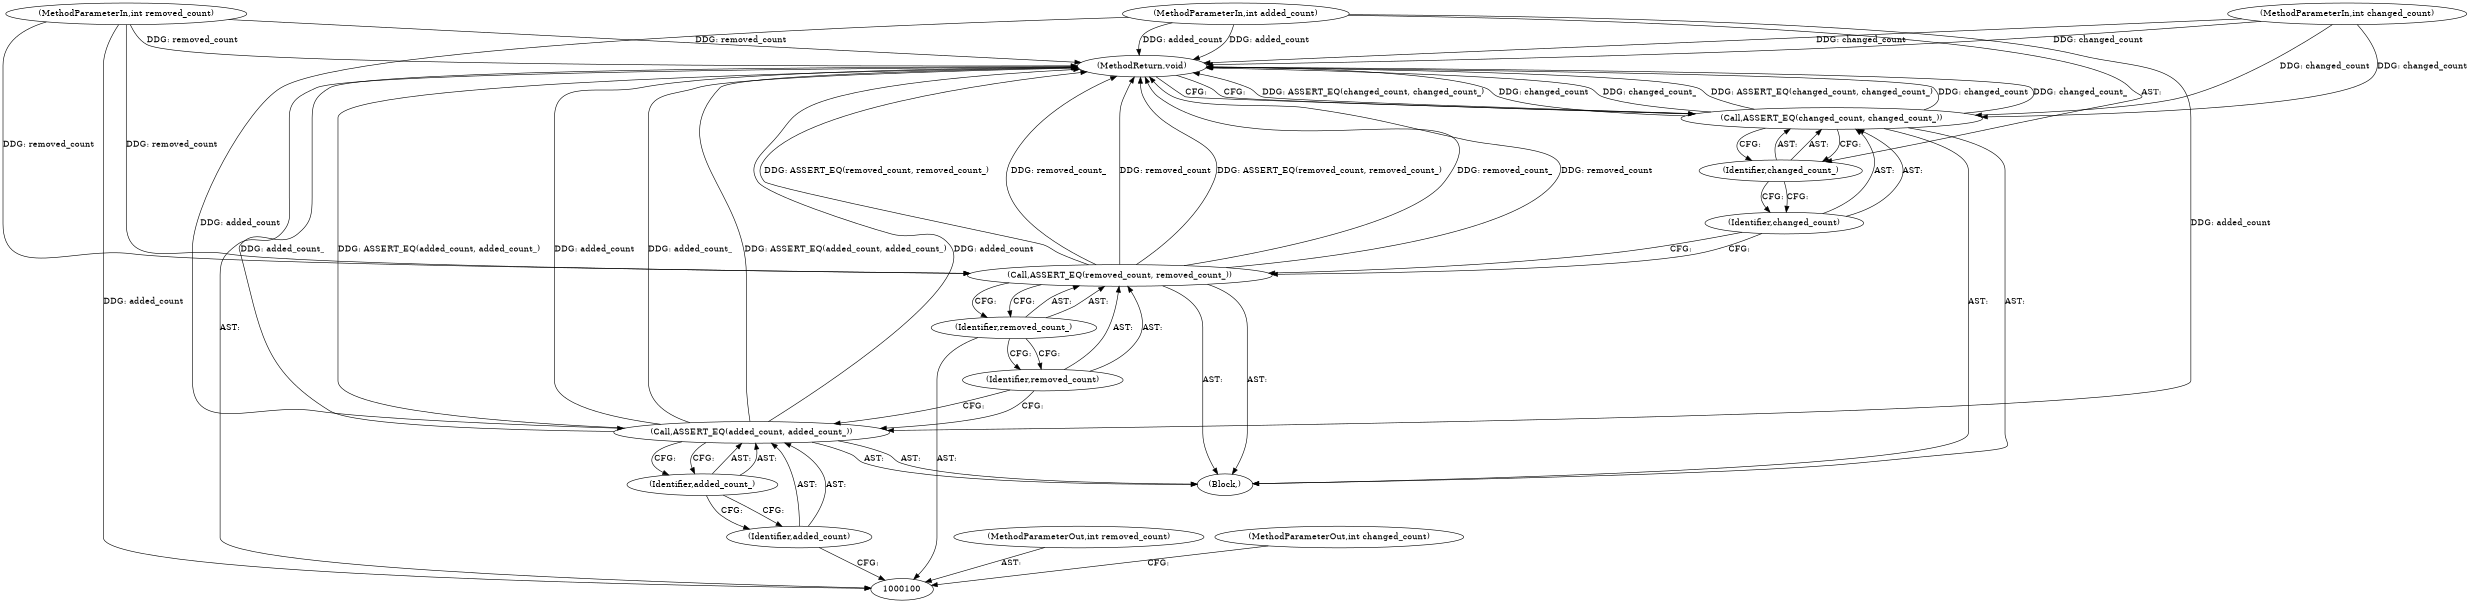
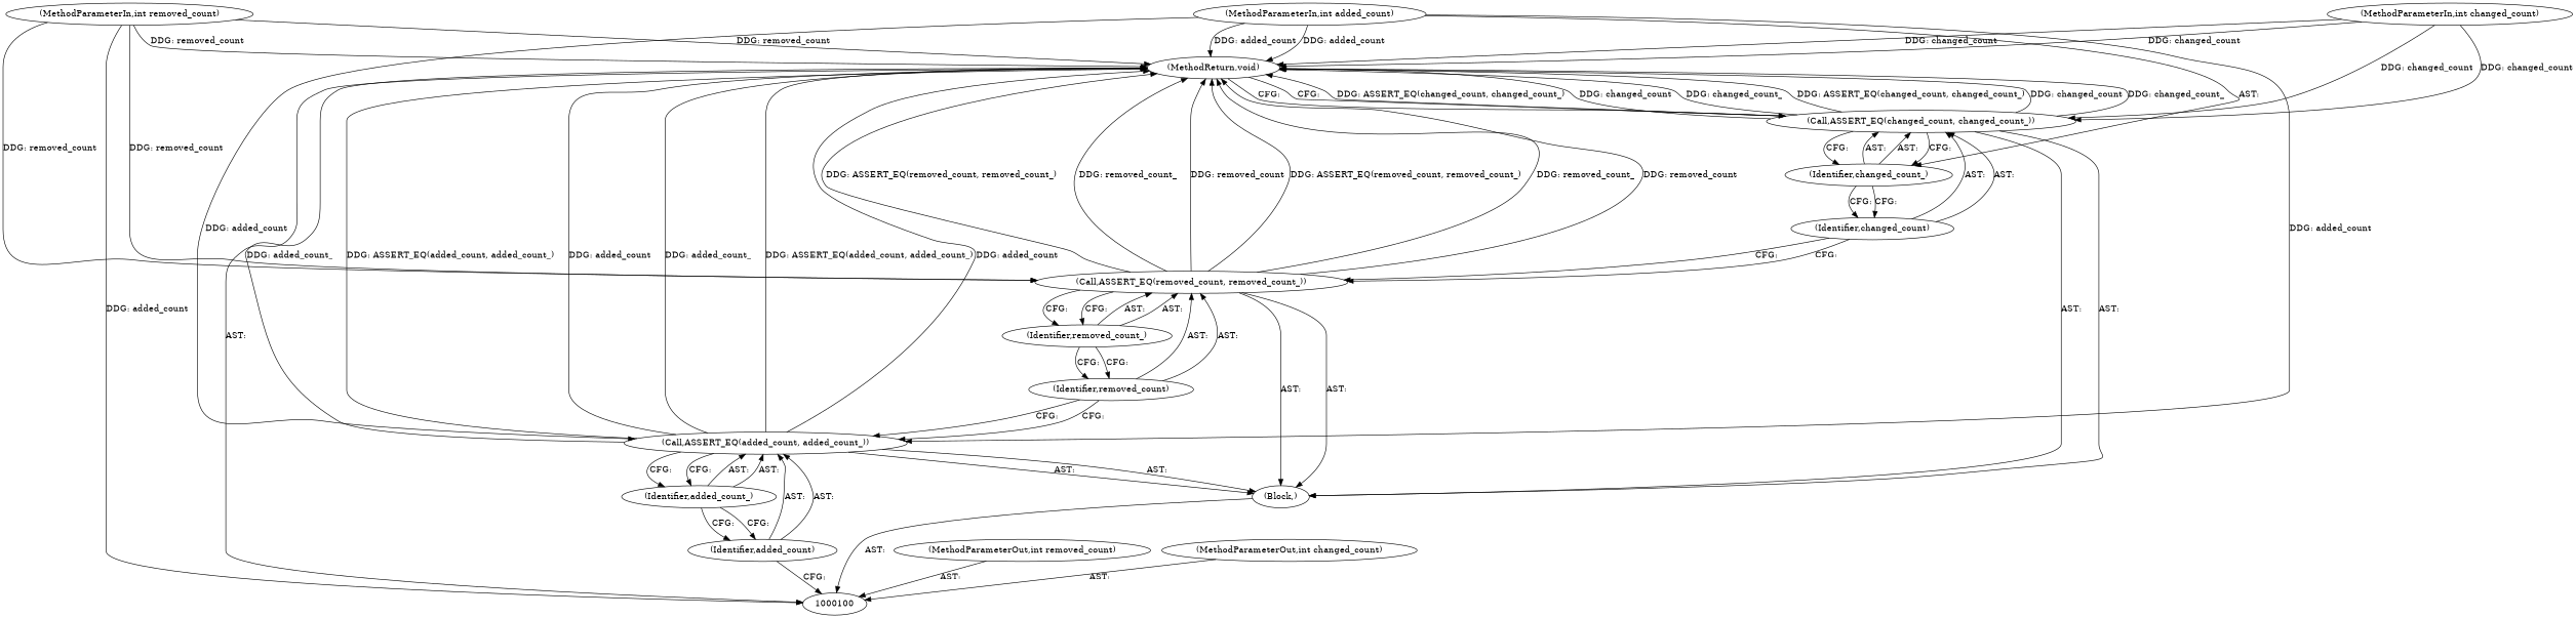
  digraph {
    n1 [label="(MethodReturn,void)"]
    n2 [label="(Call,ASSERT_EQ(changed_count, changed_count_))"]
    1000100
    n4 [label="(Block,)"]
    n5 [label="(Identifier,changed_count_)"]
    n6 [label="(MethodParameterIn,int added_count)"]
    n7 [label="(Call,ASSERT_EQ(added_count, added_count_))"]
    n8 [label="(Identifier,added_count_)"]
    n9 [label="(MethodParameterIn,int removed_count)"]
    n10 [label="(Call,ASSERT_EQ(removed_count, removed_count_))"]
    n11 [label="(Identifier,removed_count_)"]
    n12 [label="(MethodParameterOut,int removed_count)"]
    n13 [label="(MethodParameterIn,int changed_count)"]
    n14 [label="(MethodParameterOut,int changed_count)"]
    n15 [label="(Identifier,added_count)"]
    n16 [label="(Identifier,removed_count)"]
    n17 [label="(Identifier,changed_count)"]
    n1 -> n2 [label="CFG: "]
    n1 -> n2 [label="CFG: "]
    n1 -> 1000100 [label="AST: "]
    n2 -> n1 [label="DDG: ASSERT_EQ(changed_count, changed_count_)"]
    n2 -> n1 [label="DDG: changed_count"]
    n2 -> n1 [label="DDG: changed_count_"]
    n2 -> n1 [label="DDG: ASSERT_EQ(changed_count, changed_count_)"]
    n2 -> n1 [label="DDG: changed_count"]
    n2 -> n1 [label="DDG: changed_count_"]
    n2 -> n4 [label="AST: "]
    n2 -> n4 [label="AST: "]
    n2 -> n5 [label="CFG: "]
    n2 -> n5 [label="CFG: "]
-   n11 -> 1000100 [label="AST: "]
+   n4 -> 1000100 [label="AST: "]
    n5 -> n2 [label="AST: "]
    n5 -> n2 [label="AST: "]
    n5 -> n17 [label="CFG: "]
    n5 -> n17 [label="CFG: "]
    n6 -> n1 [label="DDG: added_count"]
    n6 -> n1 [label="DDG: added_count"]
    n6 -> n5 [label="AST: "]
    n6 -> n7 [label="DDG: added_count"]
    n6 -> n7 [label="DDG: added_count"]
    n7 -> n1 [label="DDG: added_count_"]
    n7 -> n1 [label="DDG: ASSERT_EQ(added_count, added_count_)"]
    n7 -> n1 [label="DDG: added_count"]
    n7 -> n1 [label="DDG: added_count_"]
    n7 -> n1 [label="DDG: ASSERT_EQ(added_count, added_count_)"]
    n7 -> n1 [label="DDG: added_count"]
    n7 -> n4 [label="AST: "]
    n7 -> n4 [label="AST: "]
    n7 -> n8 [label="CFG: "]
    n7 -> n8 [label="CFG: "]
    n8 -> n7 [label="AST: "]
    n8 -> n7 [label="AST: "]
    n8 -> n15 [label="CFG: "]
    n8 -> n15 [label="CFG: "]
    n9 -> n1 [label="DDG: removed_count"]
    n9 -> n1 [label="DDG: removed_count"]
    n9 -> 1000100 [label="DDG: added_count"]
    n9 -> n10 [label="DDG: removed_count"]
    n9 -> n10 [label="DDG: removed_count"]
    n10 -> n1 [label="DDG: ASSERT_EQ(removed_count, removed_count_)"]
    n10 -> n1 [label="DDG: removed_count_"]
    n10 -> n1 [label="DDG: removed_count"]
    n10 -> n1 [label="DDG: ASSERT_EQ(removed_count, removed_count_)"]
    n10 -> n1 [label="DDG: removed_count_"]
    n10 -> n1 [label="DDG: removed_count"]
    n10 -> n4 [label="AST: "]
    n10 -> n4 [label="AST: "]
    n10 -> n11 [label="CFG: "]
    n10 -> n11 [label="CFG: "]
    n11 -> n10 [label="AST: "]
    n11 -> n10 [label="AST: "]
    n11 -> n16 [label="CFG: "]
    n11 -> n16 [label="CFG: "]
    n12 -> 1000100 [label="AST: "]
    n13 -> n1 [label="DDG: changed_count"]
    n13 -> n1 [label="DDG: changed_count"]
    n13 -> n2 [label="DDG: changed_count"]
    n13 -> n2 [label="DDG: changed_count"]
-   n14 -> 1000100 [label="CFG: "]
+   n14 -> 1000100 [label="AST: "]
    n15 -> 1000100 [label="CFG: "]
    n15 -> n7 [label="AST: "]
    n15 -> n7 [label="AST: "]
    n16 -> n7 [label="CFG: "]
    n16 -> n7 [label="CFG: "]
    n16 -> n10 [label="AST: "]
    n16 -> n10 [label="AST: "]
    n17 -> n2 [label="AST: "]
    n17 -> n2 [label="AST: "]
    n17 -> n10 [label="CFG: "]
    n17 -> n10 [label="CFG: "]
  }
